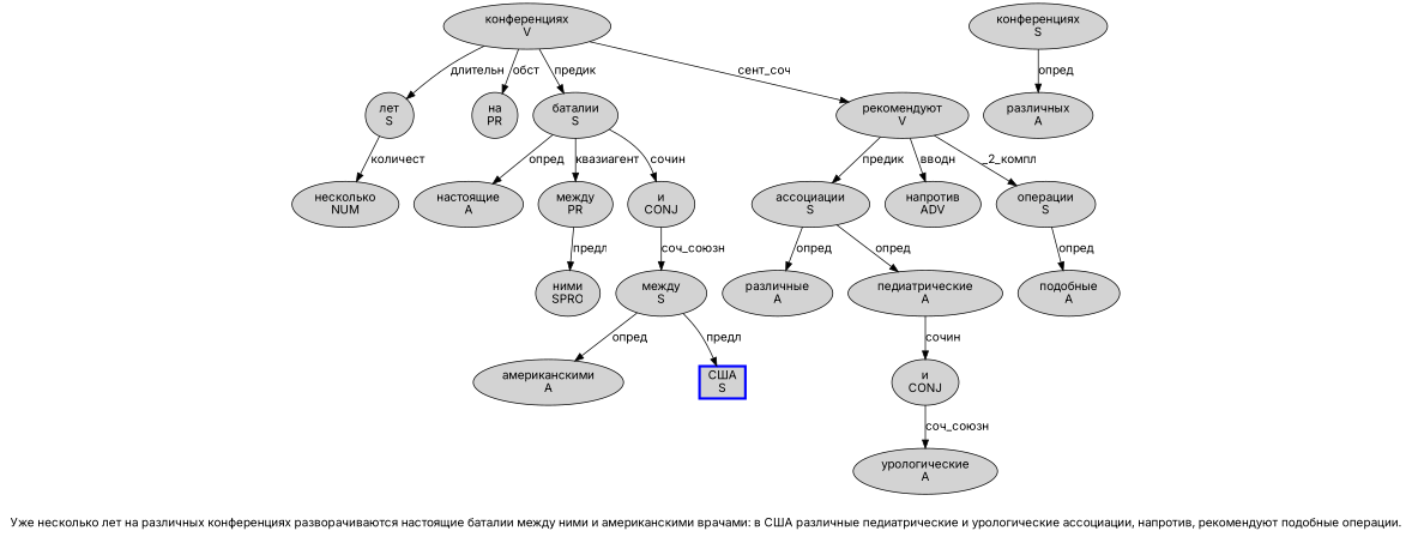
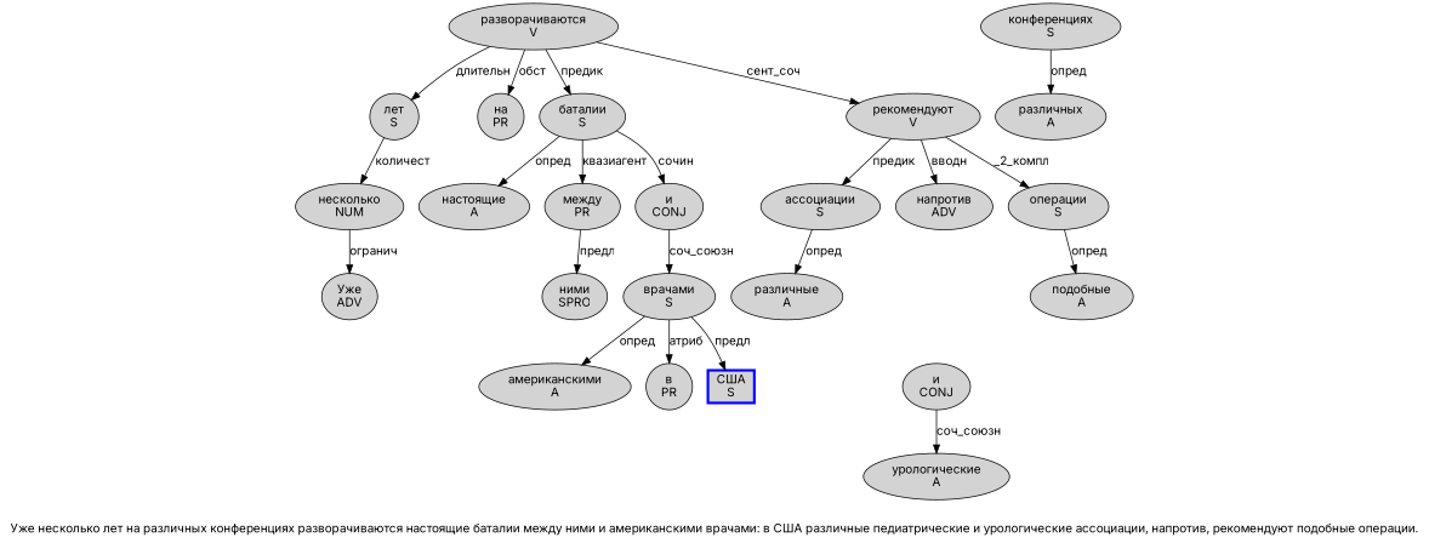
  digraph {
    fontname=Inter
    label="Уже несколько лет на различных конференциях разворачиваются настоящие баталии между ними и американскими врачами: в США различные педиатрические и урологические ассоциации, напротив, рекомендуют подобные операции."
    node [fillcolor=lightgray fontname=Inter penwidth=1 shape=ellipse style=filled]
    edge [fontname=Inter]
+   n1 [label="Уже\nADV"]
    n2 [label="несколько\nNUM"]
    n3 [label="лет\nS"]
    n4 [label="на\nPR"]
    n5 [label="конференциях\nS"]
    n6 [label="различных\nA"]
-   n7 [label="конференциях\nV"]
+   n7 [label="разворачиваются\nV"]
    n8 [label="баталии\nS"]
    n9 [label="рекомендуют\nV"]
    n10 [label="настоящие\nA"]
    n11 [label="между\nPR"]
    n12 [label="и\nCONJ"]
    n13 [label="ассоциации\nS"]
    n14 [label="напротив\nADV"]
    n15 [label="операции\nS"]
    n16 [label="ними\nSPRO"]
-   n17 [label="между\nS"]
+   n17 [label="врачами\nS"]
    n18 [label="американскими\nA"]
+   n19 [label="в\nPR"]
    n20 [color=blue label="США\nS" penwidth=3 shape=box]
    n21 [label="различные\nA"]
-   n22 [label="педиатрические\nA"]
    n23 [label="и\nCONJ"]
    n24 [label="урологические\nA"]
    n25 [label="подобные\nA"]
+   n2 -> n1 [label="огранич"]
    n3 -> n2 [label="количест"]
    n5 -> n6 [label="опред"]
    n7 -> n3 [label="длительн"]
    n7 -> n4 [label="обст"]
    n7 -> n8 [label="предик"]
    n7 -> n9 [label="сент_соч"]
    n8 -> n10 [label="опред"]
    n8 -> n11 [label="квазиагент"]
    n8 -> n12 [label="сочин"]
    n9 -> n13 [label="предик"]
    n9 -> n14 [label="вводн"]
    n9 -> n15 [label="_2_компл"]
    n11 -> n16 [label="предл"]
    n12 -> n17 [label="соч_союзн"]
    n13 -> n21 [label="опред"]
-   n13 -> n22 [label="опред"]
    n15 -> n25 [label="опред"]
    n17 -> n18 [label="опред"]
+   n17 -> n19 [label="атриб"]
    n17 -> n20 [label="предл"]
-   n22 -> n23 [label="сочин"]
    n23 -> n24 [label="соч_союзн"]
  }
